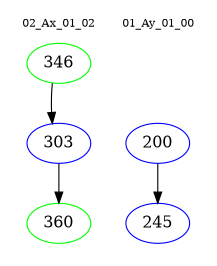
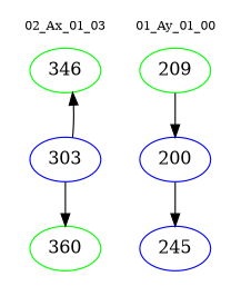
  digraph {
    node [color=green]
    edge [color=black]
    n1 [label=346]
    n2 [color=blue label=303]
    n3 [label=360]
+   n4 [label=209]
    n5 [color=blue label=200]
    n6 [color=blue label=245]
    subgraph cluster_1 {
      color=white
      fontsize=10
-     label="02_Ax_01_02"
+     label="02_Ax_01_03"
      n1
      n2
      n3
    }
    subgraph cluster_2 {
      color=white
      fontsize=10
      label="01_Ay_01_00"
+     n4
      n5
      n6
    }
-   n1 -> n2
+   n2 -> n1
    n2 -> n3
+   n4 -> n5
    n5 -> n6
  }
